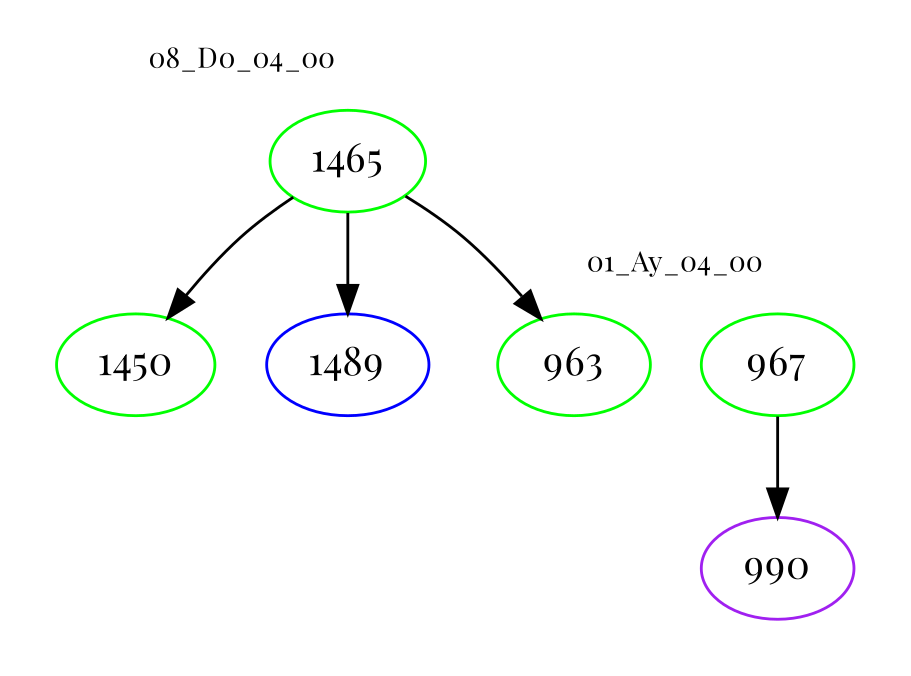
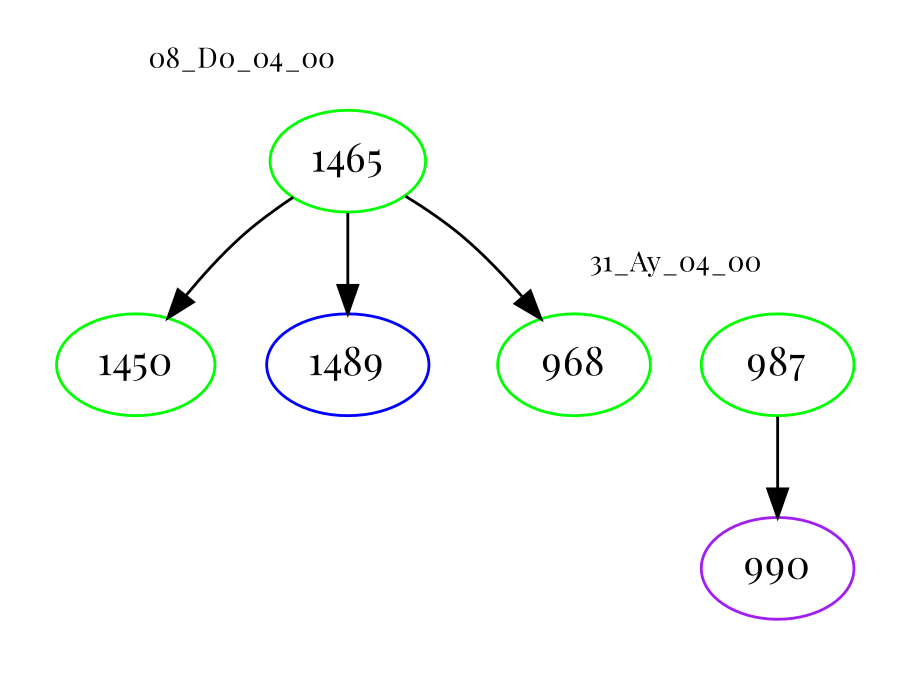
  digraph {
    fontname="Playfair Display"
    node [color=green fontname="Playfair Display"]
    edge [color=black fontname="Playfair Display"]
-   n1 [label=967]
-   n2 [label=963]
+   n1 [label=987]
+   n2 [label=968]
    n3 [color=purple label=990]
    n4 [label=1465]
    n5 [label=1450]
    n6 [color=blue label=1489]
    subgraph cluster_1 {
      color=white
      fontsize=10
-     label="01_Ay_04_00"
+     label="31_Ay_04_00"
      n1
      n2
      n3
    }
    subgraph cluster_2 {
      color=white
      fontsize=10
      label="08_D0_04_00"
      n4
      n5
      n6
    }
    n1 -> n3
    n4 -> n2
    n4 -> n5
    n4 -> n6
  }
